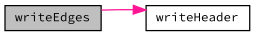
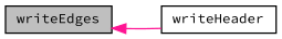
  digraph {
    rankdir=LR
    fontname="Source Code Pro"
    node [color=black fontname="Source Code Pro" fontsize=10 shape=record]
    n1 [fillcolor=grey75 fontcolor=black height=0.2 label=writeEdges style=filled width=0.4]
    n2 [height=0.2 label=writeHeader width=0.4]
-   n2 -> n1 [color=deeppink dir=back fontname="Source Code Pro" fontsize=10 labelfontname=FreeSans labelfontsize=10 style=solid]
+   n1 -> n2 [color=deeppink dir=back fontname="Source Code Pro" fontsize=10 labelfontname=FreeSans labelfontsize=10 style=solid]
  }
